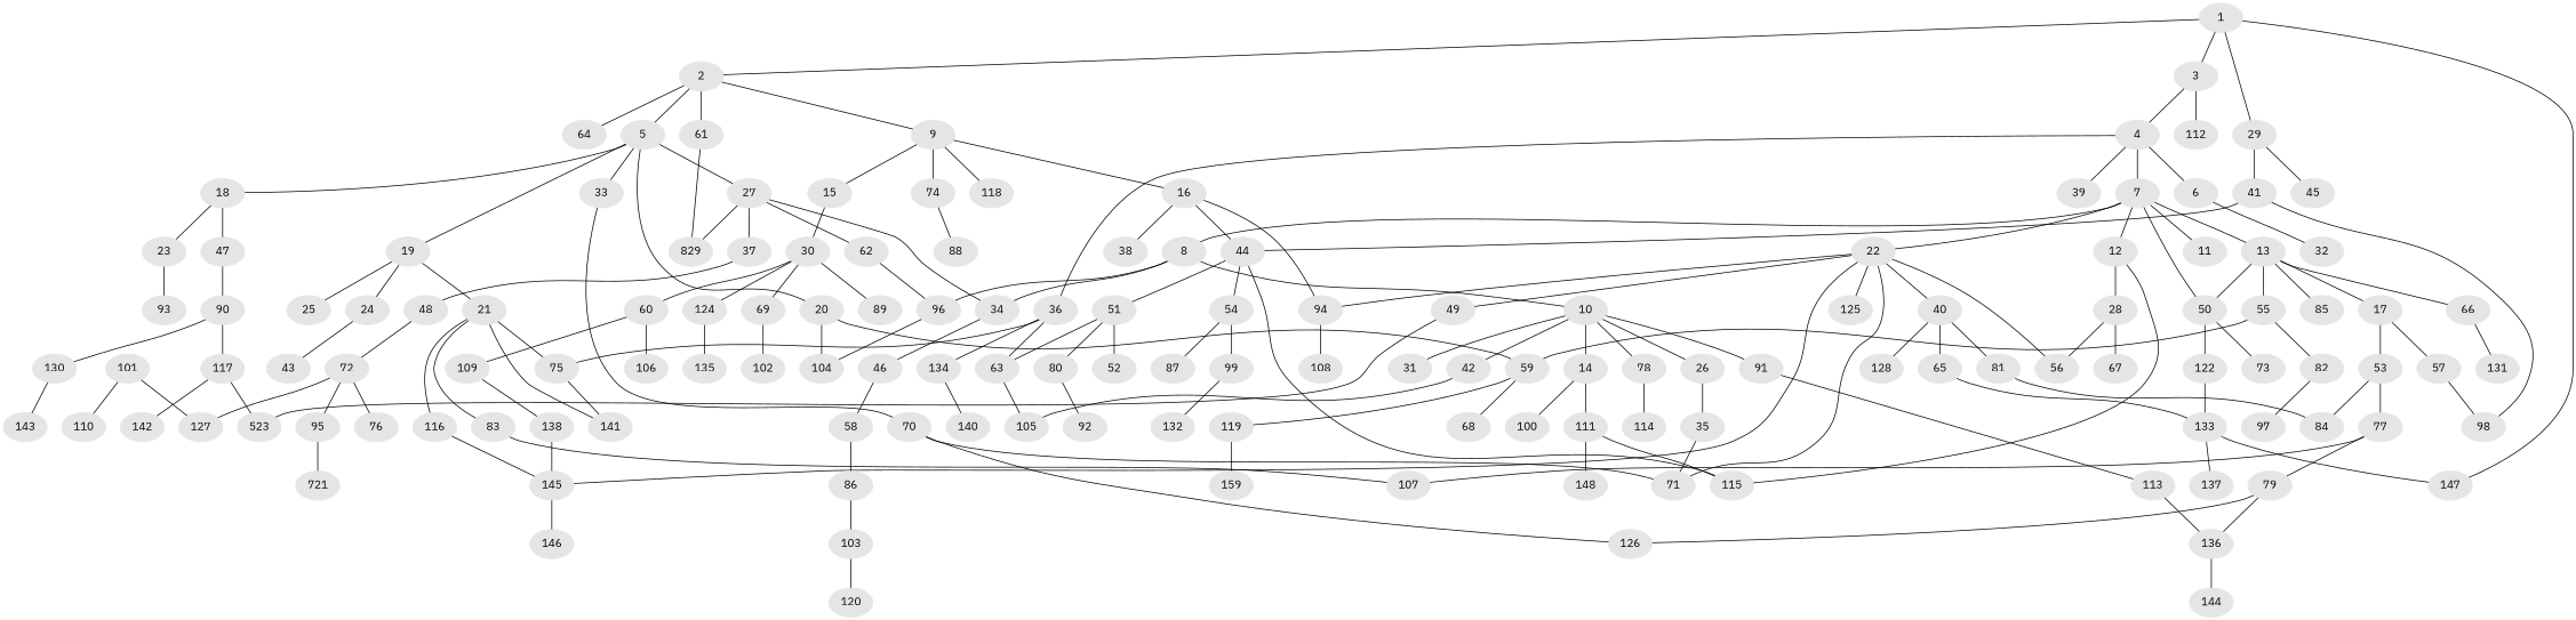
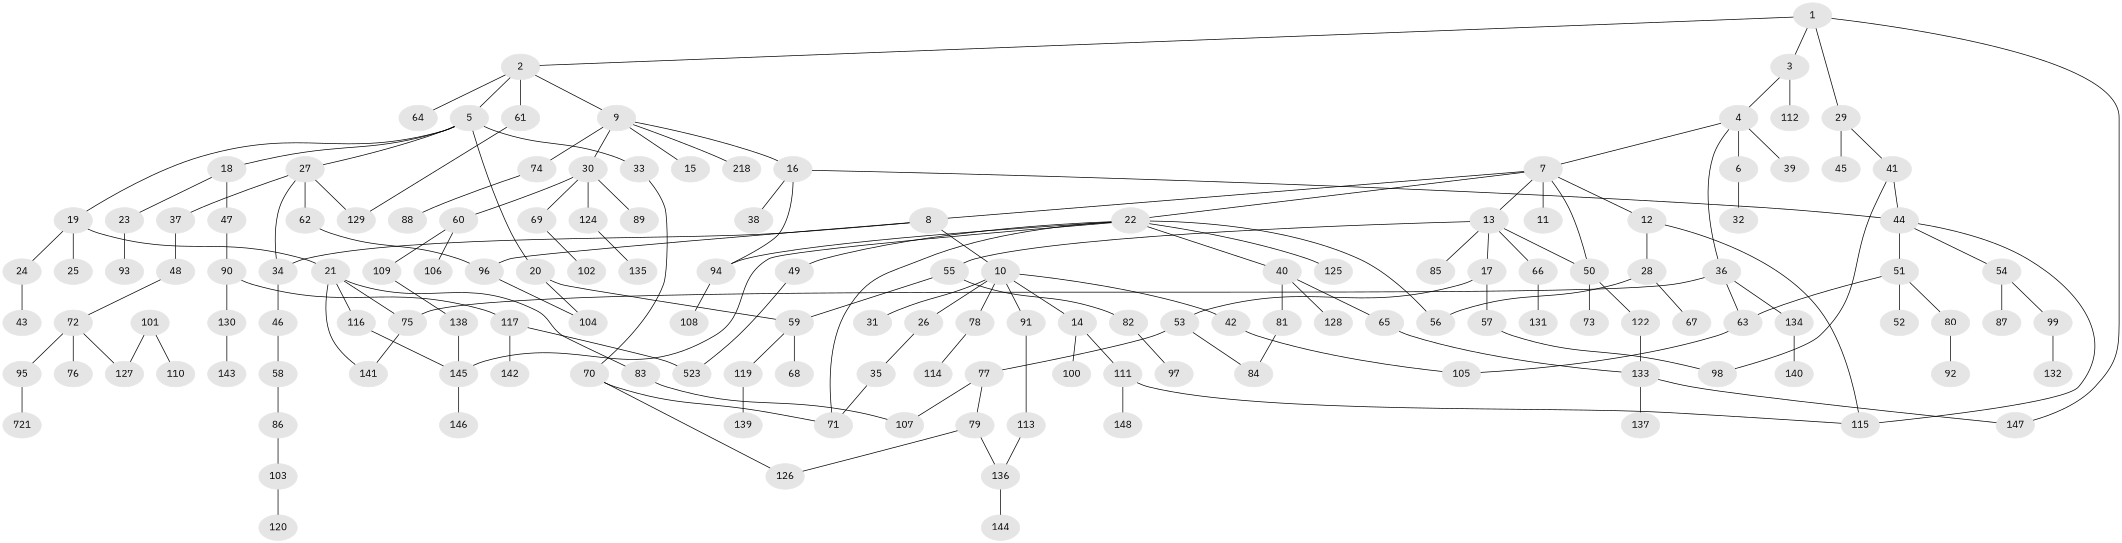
  graph {
    fontname="IBM Plex Sans"
    node [color=gray90 fontname="IBM Plex Sans" style=filled]
    edge [fontname="IBM Plex Sans"]
    1
    2
    3
    29
    147
    5
    9
    61
    64
    4
    112
    41
    45
    18
    19
    20
    27
    33
    15
    16
    30
    74
-   118
-   129 [label=829]
+   118 [label=218]
+   129
    6
    7
    36
    39
    32
    8
    11
    12
    13
    22
    50
    75
    63
    134
    23
    47
    21
    24
    25
    59
    104
    34
    37
    62
    70
    10
    96
    28
    115
    17
    55
    66
    85
    94
    40
    49
    56
    71
    125
    145
    73
    122
    14
    26
    31
    42
    78
    91
    46
    38
    44
    60
    69
    89
    124
    88
    100
    111
    35
    105
    114
    113
    67
    53
    57
    82
    131
    148
    51
    54
    108
    77
    84
    98
    93
    90
    83
    116
    141
    43
    68
    119
    107
    65
    81
    128
    n111 [label=523]
    146
    48
    106
    109
    102
    135
    126
    58
    140
    72
    133
    52
    80
    87
    99
    86
    117
    130
    76
    95
    127
    92
    79
    132
    97
    103
-   139 [label=159]
+   139
    138
    137
    n141 [label=721]
    136
    101
    110
    144
    120
    142
    143
    1 -- 2
    1 -- 3
    1 -- 29
    1 -- 147
    2 -- 5
    2 -- 9
    2 -- 61
    2 -- 64
    3 -- 4
    3 -- 112
    29 -- 41
    29 -- 45
    5 -- 18
    5 -- 19
    5 -- 20
    5 -- 27
    5 -- 33
    9 -- 15
    9 -- 16
-   15 -- 30
+   9 -- 30
    9 -- 74
    9 -- 118
    61 -- 129
    4 -- 6
    4 -- 7
    4 -- 36
    4 -- 39
    41 -- 44
    41 -- 98
    18 -- 23
    18 -- 47
    19 -- 21
    19 -- 24
    19 -- 25
    20 -- 59
    20 -- 104
    27 -- 129
    27 -- 34
    27 -- 37
    27 -- 62
    33 -- 70
    16 -- 94
    16 -- 38
    16 -- 44
    30 -- 60
    30 -- 69
    30 -- 89
    30 -- 124
    74 -- 88
    6 -- 32
    7 -- 8
    7 -- 11
    7 -- 12
    7 -- 13
    7 -- 22
    7 -- 50
    36 -- 75
    36 -- 63
    36 -- 134
    8 -- 34
    8 -- 10
    8 -- 96
    12 -- 28
    12 -- 115
    13 -- 50
    13 -- 17
    13 -- 55
    13 -- 66
    13 -- 85
    22 -- 94
    22 -- 40
    22 -- 49
    22 -- 56
    22 -- 71
    22 -- 125
    22 -- 145
    50 -- 73
    50 -- 122
    75 -- 141
    63 -- 105
    134 -- 140
    23 -- 93
    47 -- 90
    21 -- 75
    21 -- 83
    21 -- 116
    21 -- 141
    24 -- 43
    59 -- 68
    59 -- 119
    34 -- 46
    37 -- 48
    62 -- 96
    70 -- 71
    70 -- 126
    10 -- 14
    10 -- 26
    10 -- 31
    10 -- 42
    10 -- 78
    10 -- 91
    96 -- 104
    28 -- 56
    28 -- 67
    17 -- 53
    17 -- 57
    55 -- 59
    55 -- 82
    66 -- 131
    94 -- 108
    40 -- 65
    40 -- 81
    40 -- 128
    49 -- n111
    145 -- 146
    122 -- 133
    14 -- 100
    14 -- 111
    26 -- 35
    42 -- 105
    78 -- 114
    91 -- 113
    46 -- 58
    44 -- 115
    44 -- 51
    44 -- 54
    60 -- 106
    60 -- 109
    69 -- 102
    124 -- 135
    111 -- 115
    111 -- 148
    35 -- 71
    113 -- 136
    53 -- 77
    53 -- 84
    57 -- 98
    82 -- 97
    51 -- 63
    51 -- 52
    51 -- 80
    54 -- 87
    54 -- 99
    77 -- 107
    77 -- 79
    90 -- 117
    90 -- 130
    83 -- 107
    116 -- 145
    119 -- 139
    65 -- 133
    81 -- 84
    48 -- 72
    109 -- 138
    58 -- 86
    72 -- 76
    72 -- 95
    72 -- 127
    133 -- 147
    133 -- 137
    80 -- 92
    99 -- 132
    86 -- 103
    117 -- n111
    117 -- 142
    130 -- 143
    95 -- n141
    79 -- 126
    79 -- 136
    103 -- 120
    138 -- 145
    136 -- 144
    101 -- 127
    101 -- 110
  }
